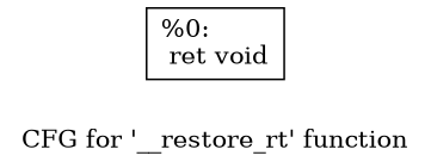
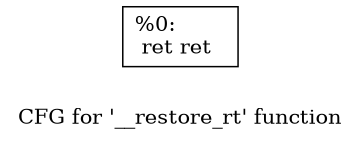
  digraph {
    label="CFG for '__restore_rt' function"
-   n1 [label="{%0:\l  ret void\l}" shape=record]
+   n1 [label="{%0:\l  ret ret\l}" shape=record]
  }
